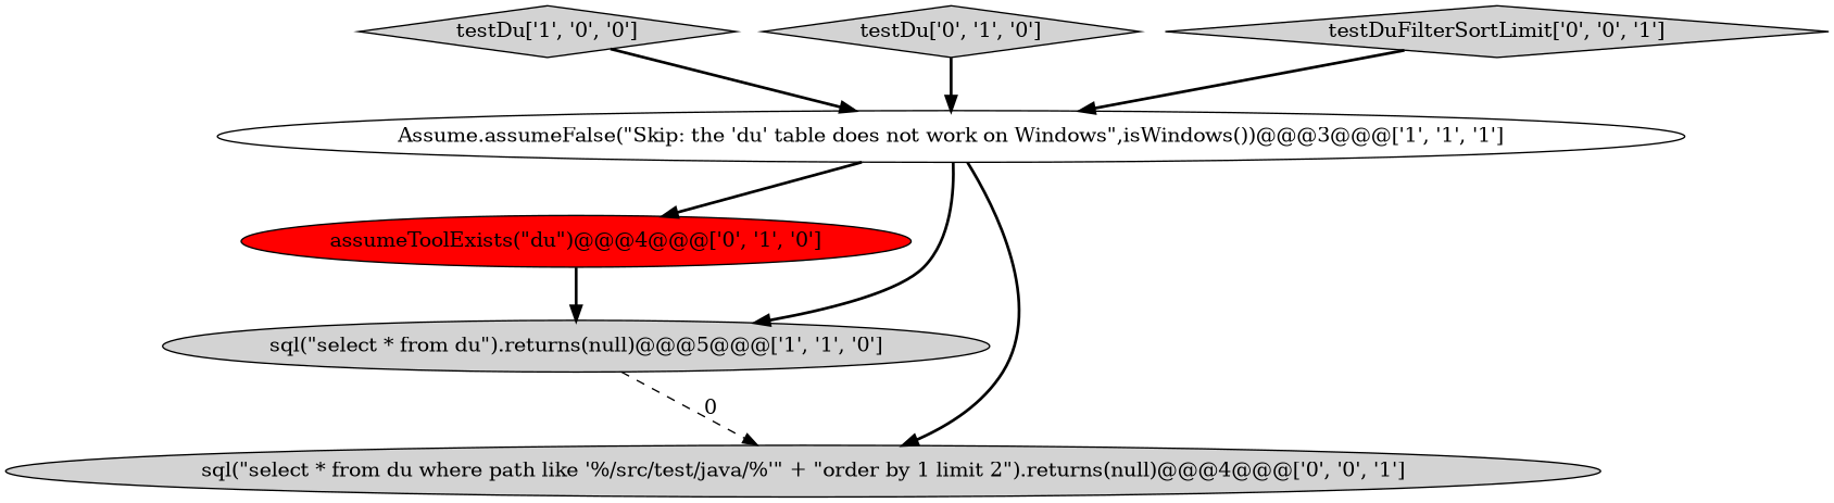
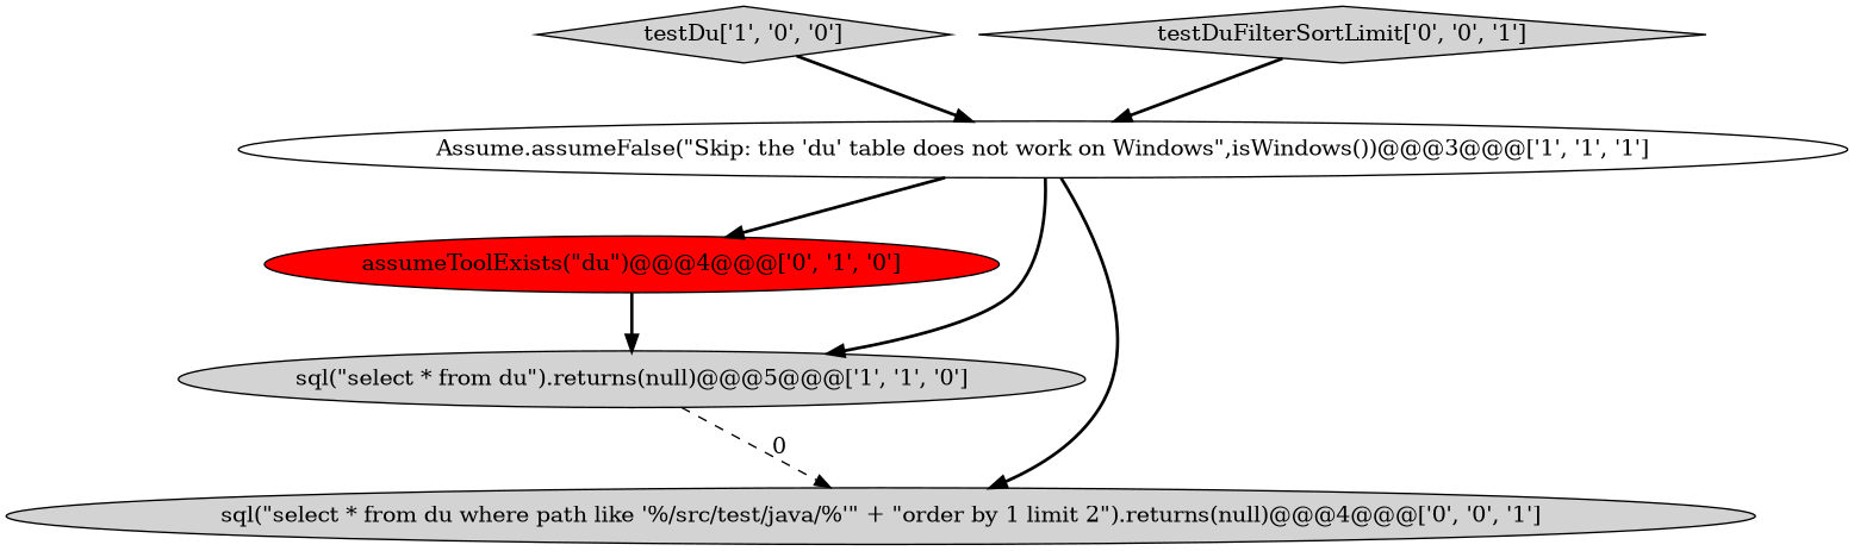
  digraph {
    node [fillcolor=lightgray shape=ellipse style=filled]
    edge [style=bold]
    n1 [fillcolor=white label="Assume.assumeFalse(\"Skip: the 'du' table does not work on Windows\",isWindows())@@@3@@@['1', '1', '1']"]
    n2 [fillcolor=red label="assumeToolExists(\"du\")@@@4@@@['0', '1', '0']"]
    n3 [label="sql(\"select * from du where path like '%/src/test/java/%'\" + \"order by 1 limit 2\").returns(null)@@@4@@@['0', '0', '1']"]
    n4 [label="sql(\"select * from du\").returns(null)@@@5@@@['1', '1', '0']"]
    n5 [label="testDu['1', '0', '0']" shape=diamond]
-   n6 [label="testDu['0', '1', '0']" shape=diamond]
    n7 [label="testDuFilterSortLimit['0', '0', '1']" shape=diamond]
    n1 -> n2
    n1 -> n3
    n1 -> n4
    n2 -> n4
    n4 -> n3 [label=0 style=dashed]
    n5 -> n1
-   n6 -> n1
    n7 -> n1
  }
